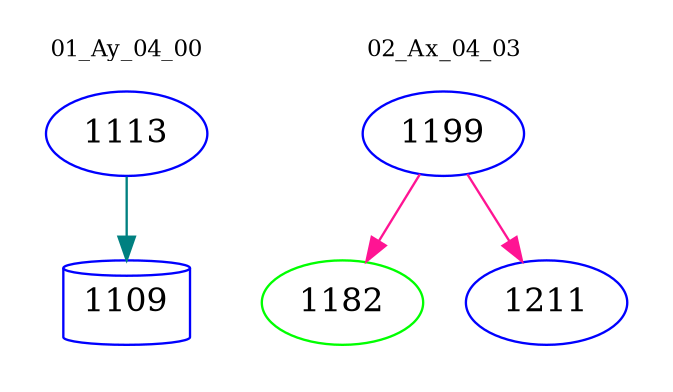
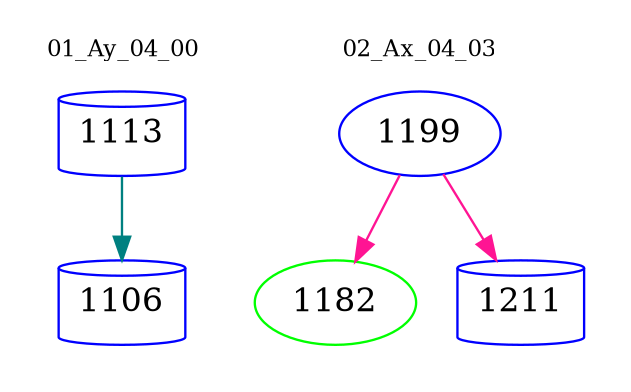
  digraph {
    node [color=blue shape=cylinder]
    edge [color=deeppink]
-   n1 [label=1113 shape=ellipse]
-   n2 [label=1109]
+   n1 [label=1113]
+   n2 [label=1106]
    n3 [label=1199 shape=ellipse]
    n4 [color=green label=1182 shape=ellipse]
-   n5 [label=1211 shape=ellipse]
+   n5 [label=1211]
    subgraph cluster_1 {
      color=white
      fontsize=10
      label="01_Ay_04_00"
      n1
      n2
    }
    subgraph cluster_2 {
      color=white
      fontsize=10
      label="02_Ax_04_03"
      n3
      n4
      n5
    }
    n1 -> n2 [color=teal]
    n3 -> n4
    n3 -> n5
  }
